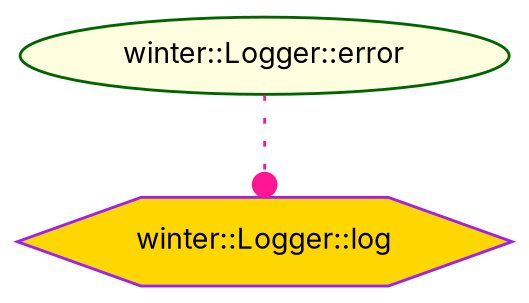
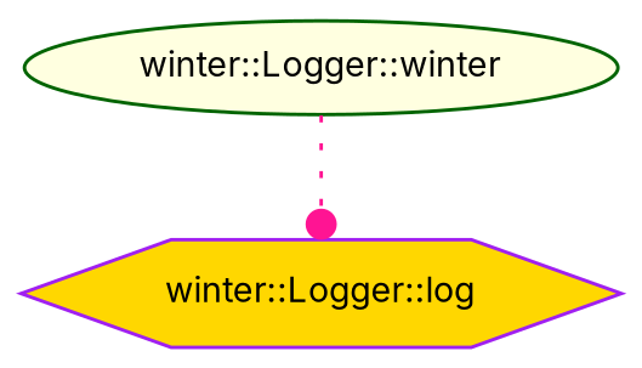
  digraph {
    rankdir=TB
    fontname=Inter
    node [fontname=Inter fontsize=10 style=filled]
-   n1 [color=darkgreen fillcolor=lightyellow fontcolor=black height=0.2 label="winter::Logger::error" shape=ellipse width=0.4]
+   n1 [color=darkgreen fillcolor=lightyellow fontcolor=black height=0.2 label="winter::Logger::winter" shape=ellipse width=0.4]
    n2 [color=purple fillcolor=gold height=0.2 label="winter::Logger::log" shape=hexagon width=0.4]
    n1 -> n2 [color=deeppink fontname=Inter fontsize=10 labelfontname=Helvetica labelfontsize=10 style=dotted arrowhead=dot]
  }
